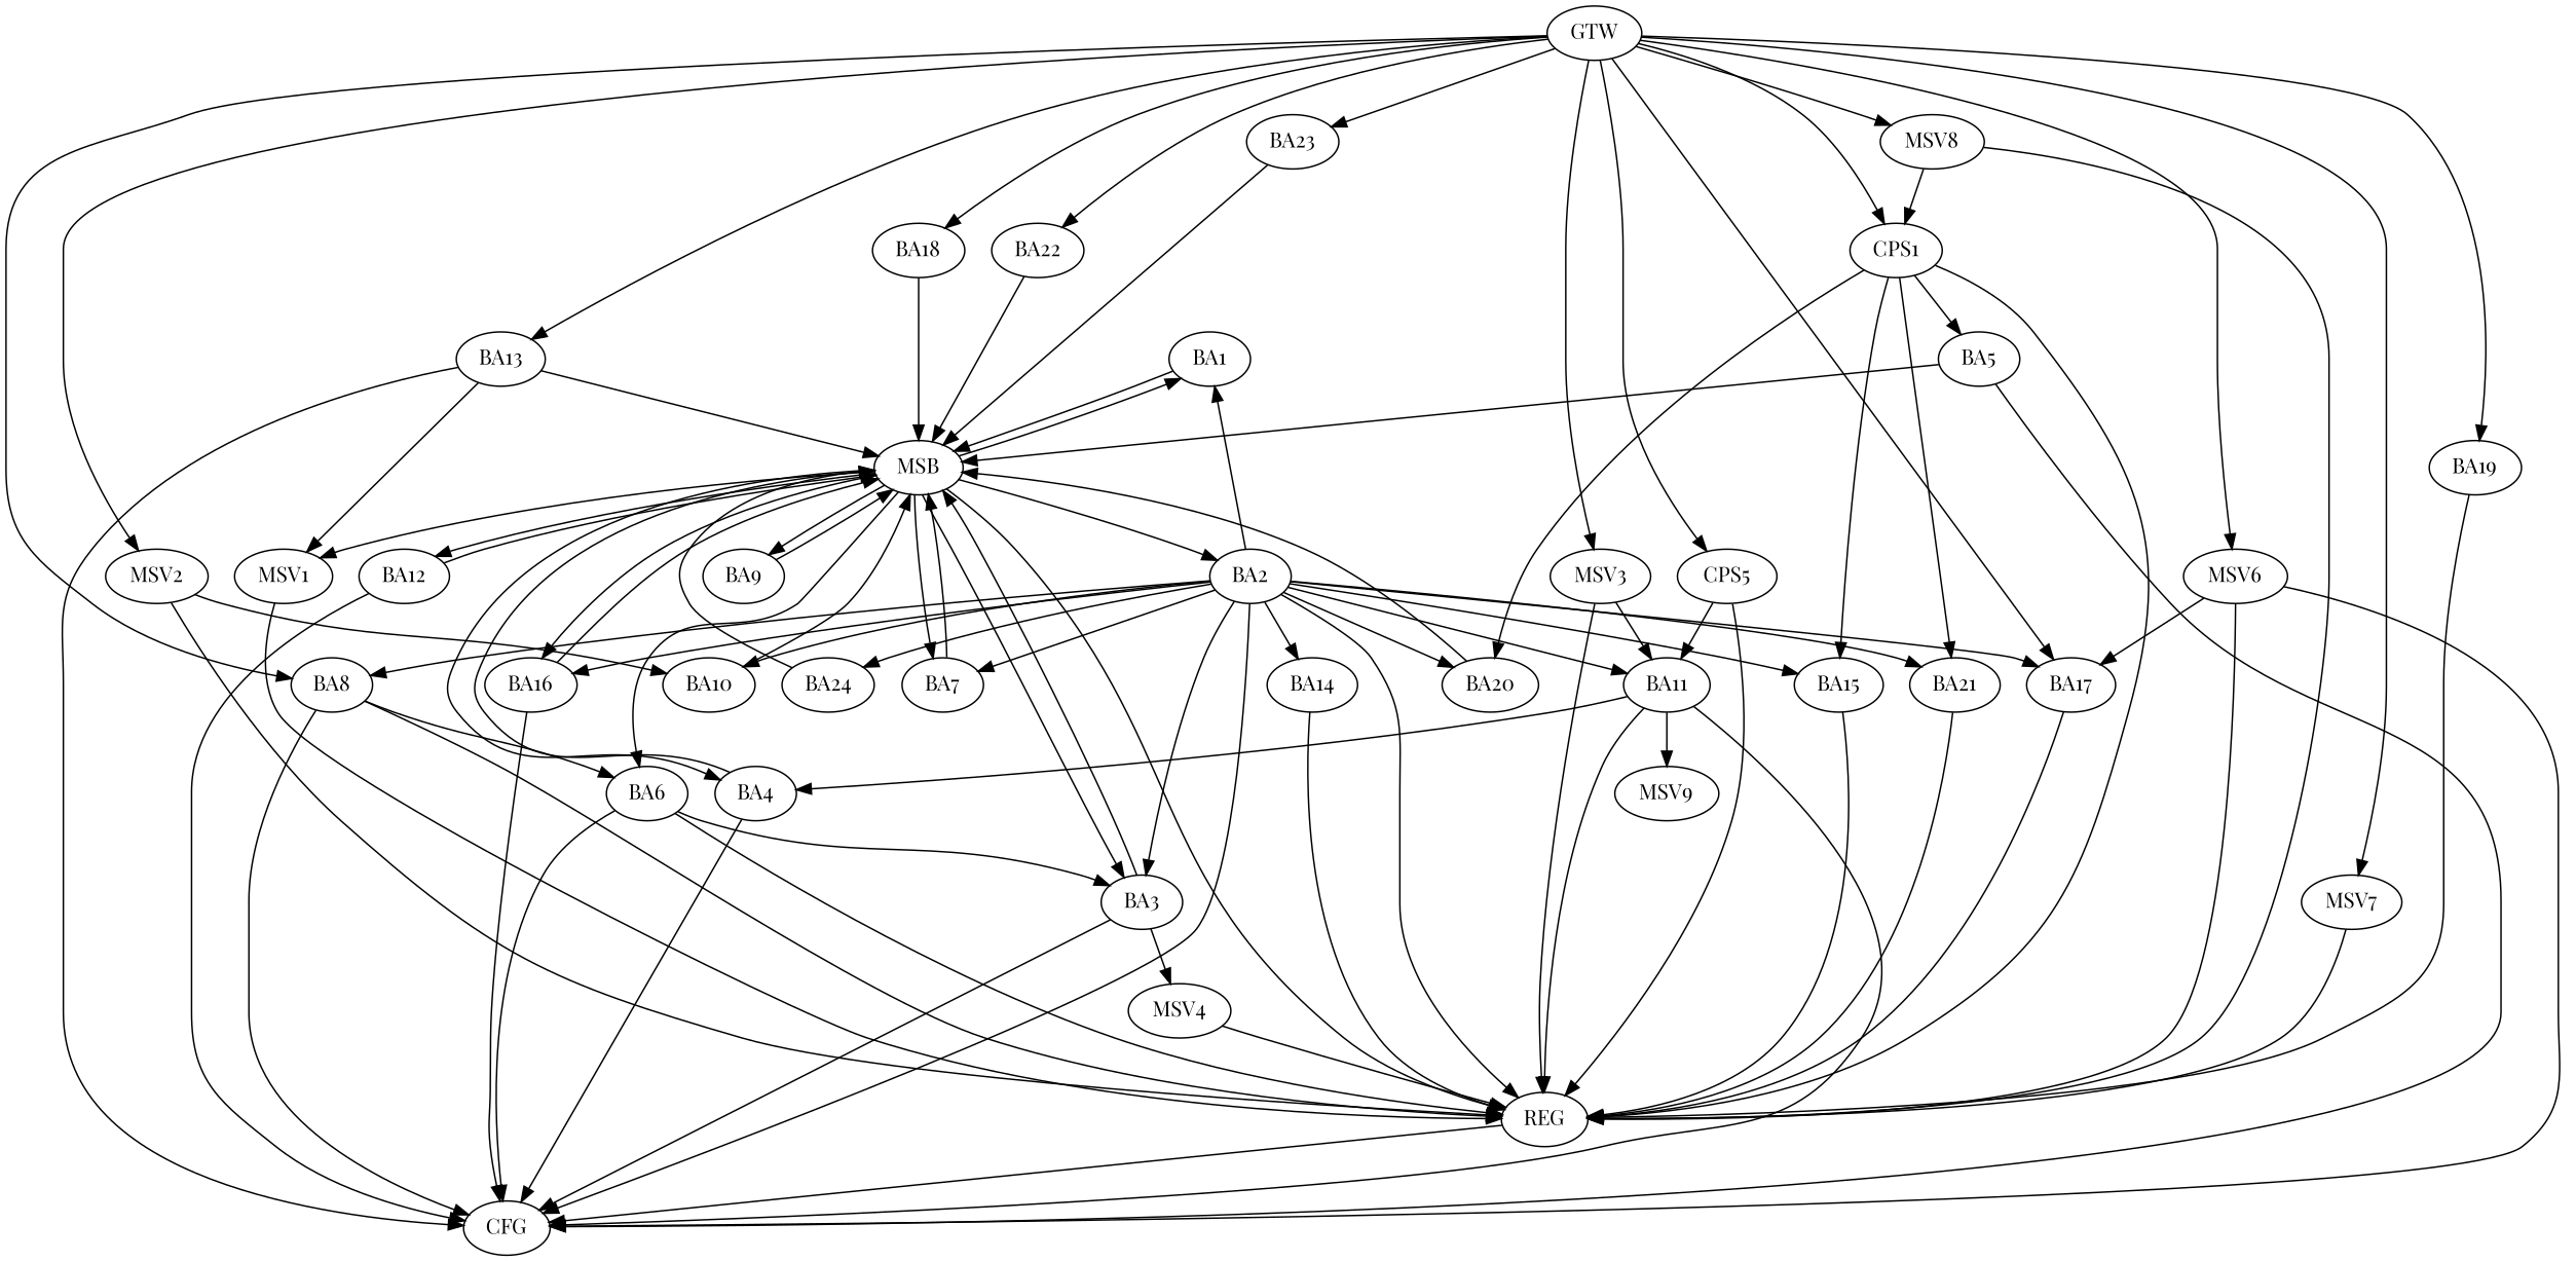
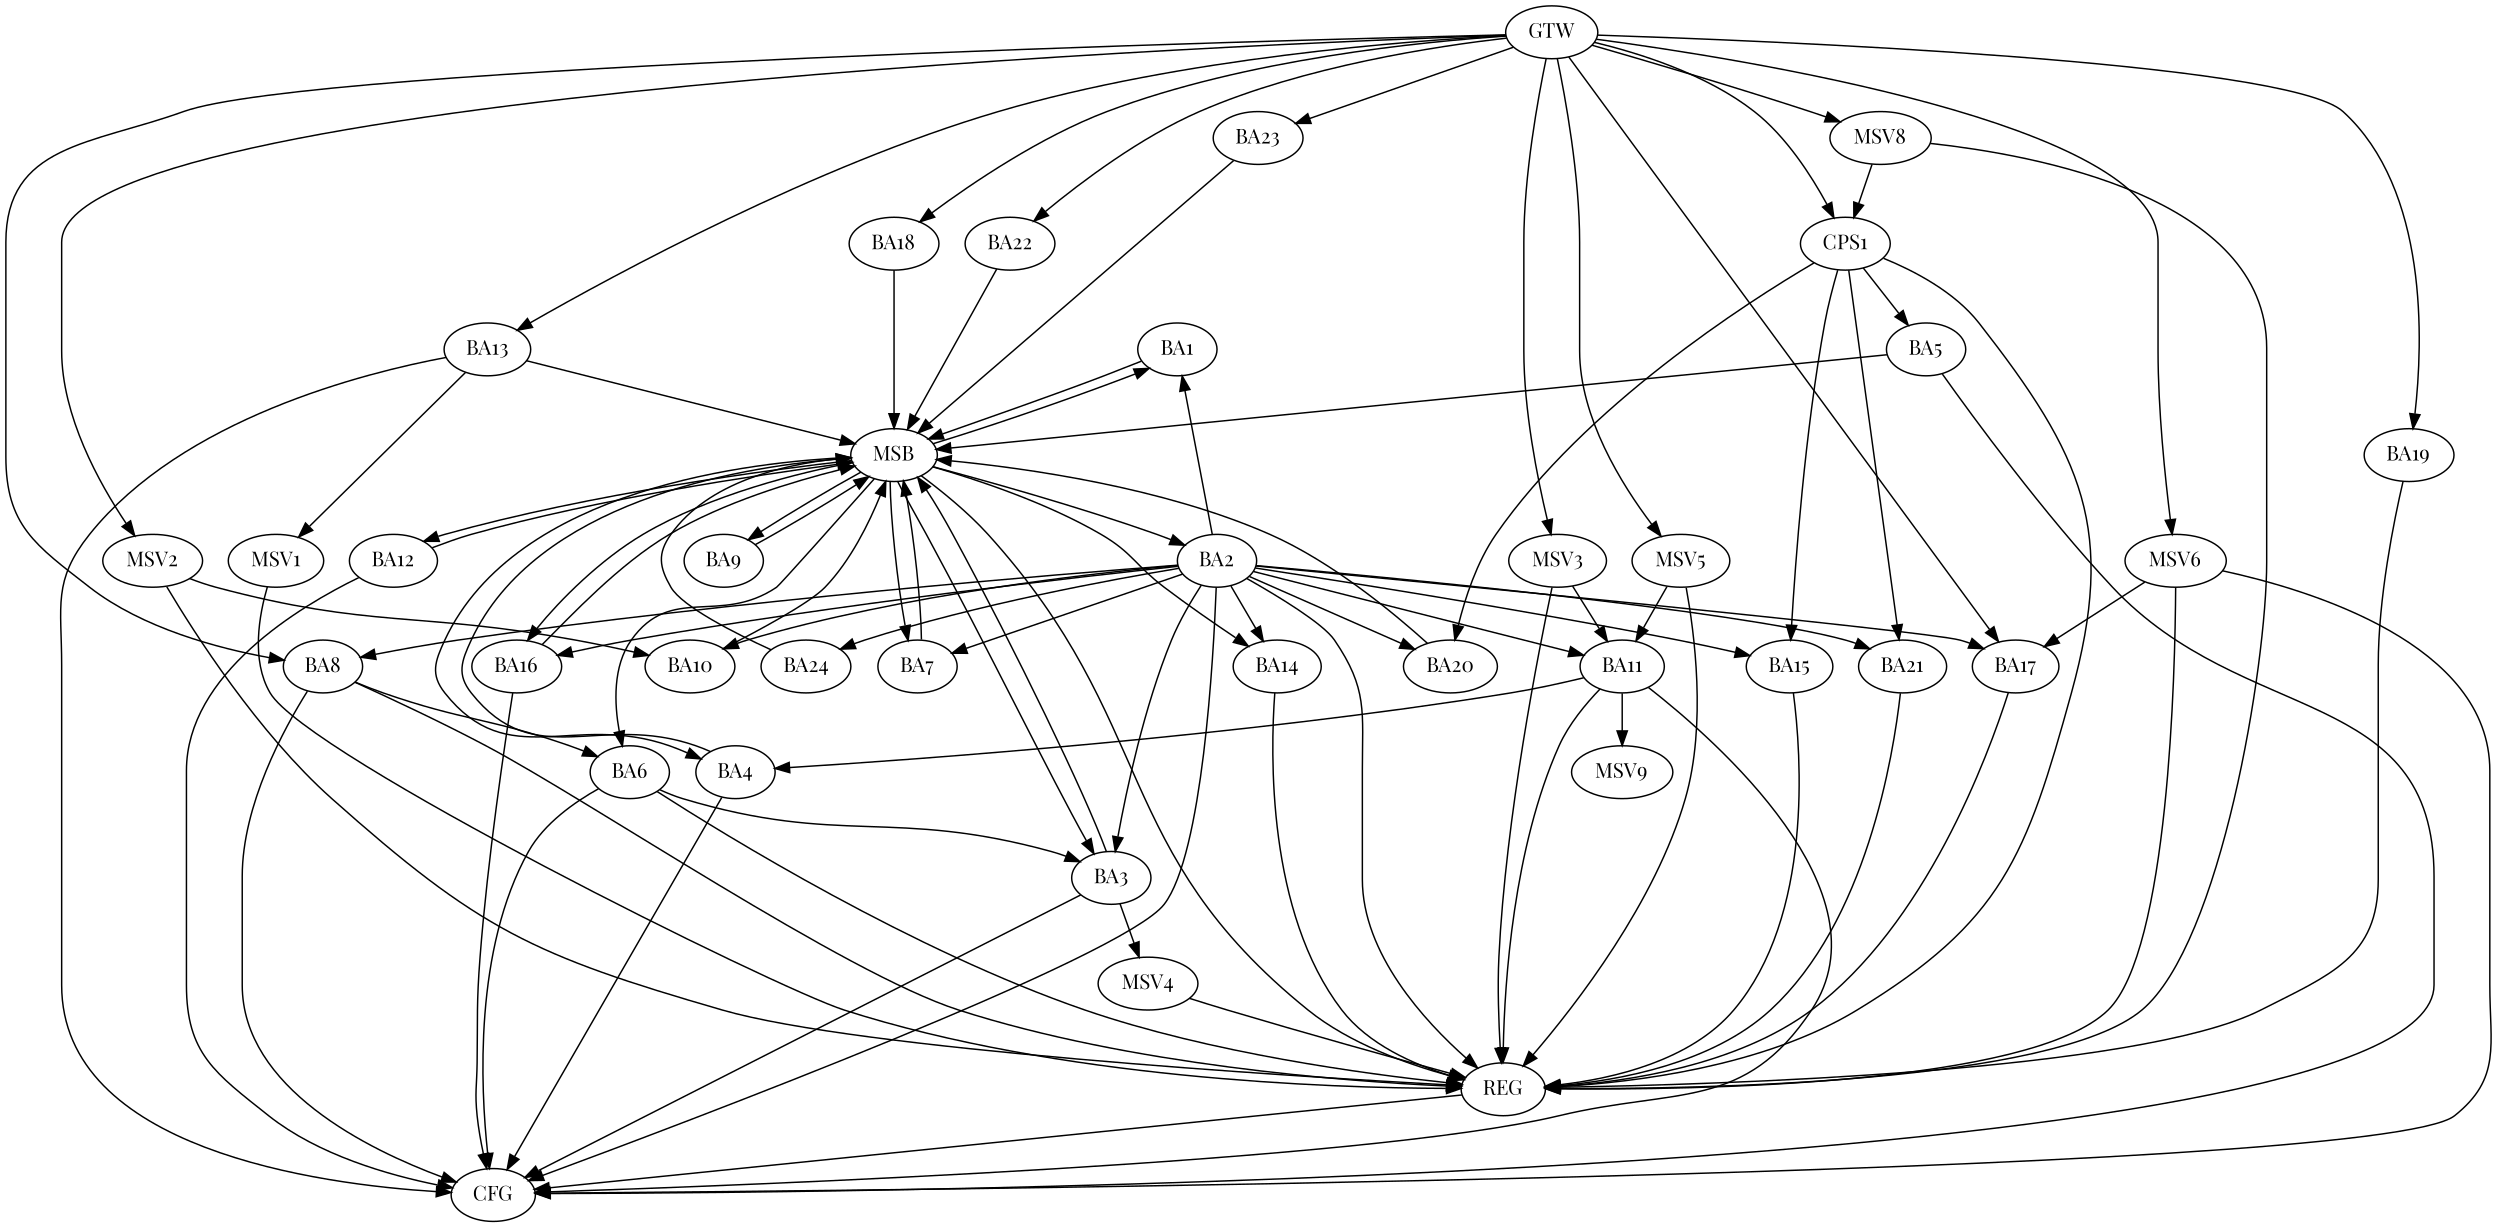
  strict digraph {
    fontname="Playfair Display"
    node [fontname="Playfair Display"]
    edge [fontname="Playfair Display"]
    n1 [label=BA1]
    n2 [label=MSB]
    n3 [label=BA2]
    n4 [label=BA3]
    n5 [label=BA6]
    n6 [label=BA7]
    n7 [label=BA14]
    n8 [label=BA16]
    n9 [label=REG]
    n10 [label=BA4]
    n11 [label=BA9]
    n12 [label=BA12]
    n13 [label=BA8]
    n14 [label=BA10]
    n15 [label=BA11]
    n16 [label=BA15]
    n17 [label=BA17]
    n18 [label=BA20]
    n19 [label=BA21]
    n20 [label=BA24]
    n21 [label=CFG]
    n22 [label=MSV4]
    n23 [label=MSV9]
    n24 [label=BA5]
    n25 [label=BA13]
    n26 [label=MSV1]
    n27 [label=BA18]
    n28 [label=BA19]
    n29 [label=BA22]
    n30 [label=BA23]
    n31 [label=CPS1]
    n32 [label=GTW]
    n33 [label=MSV2]
    n34 [label=MSV3]
-   n35 [label=CPS5]
+   n35 [label=MSV5]
    n36 [label=MSV6]
-   n37 [label=MSV7]
    n38 [label=MSV8]
    n1 -> n2
    n2 -> n1
    n2 -> n3
    n2 -> n4
    n2 -> n5
    n2 -> n6
-   n2 -> n26
+   n2 -> n7
    n2 -> n8
    n2 -> n9
    n2 -> n10
    n2 -> n11
    n2 -> n12
    n3 -> n1
    n3 -> n4
    n3 -> n6
    n3 -> n7
    n3 -> n8
    n3 -> n9
    n3 -> n13
    n3 -> n14
    n3 -> n15
    n3 -> n16
    n3 -> n17
    n3 -> n18
    n3 -> n19
    n3 -> n20
    n3 -> n21
    n4 -> n2
    n4 -> n21
    n4 -> n22
    n5 -> n4
    n5 -> n9
    n5 -> n21
    n6 -> n2
    n7 -> n9
    n8 -> n2
    n8 -> n21
    n9 -> n21
    n10 -> n2
    n10 -> n21
    n11 -> n2
    n12 -> n2
    n12 -> n21
    n13 -> n5
    n13 -> n9
    n13 -> n21
    n14 -> n2
    n15 -> n9
    n15 -> n10
    n15 -> n21
    n15 -> n23
    n16 -> n9
    n17 -> n9
    n18 -> n2
    n19 -> n9
    n20 -> n2
    n22 -> n9
    n24 -> n2
    n24 -> n21
    n25 -> n2
    n25 -> n21
    n25 -> n26
    n26 -> n9
    n27 -> n2
    n28 -> n9
    n29 -> n2
    n30 -> n2
    n31 -> n9
    n31 -> n16
    n31 -> n18
    n31 -> n19
    n31 -> n24
    n32 -> n13
    n32 -> n17
    n32 -> n25
    n32 -> n27
    n32 -> n28
    n32 -> n29
    n32 -> n30
    n32 -> n31
    n32 -> n33
    n32 -> n34
    n32 -> n35
    n32 -> n36
-   n32 -> n37
    n32 -> n38
    n33 -> n9
    n33 -> n14
    n34 -> n9
    n34 -> n15
    n35 -> n9
    n35 -> n15
    n36 -> n9
    n36 -> n17
    n36 -> n21
-   n37 -> n9
    n38 -> n9
    n38 -> n31
  }
